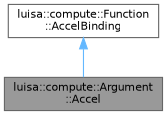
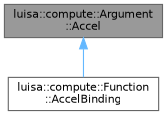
  digraph {
    node [color=gray40 fontname=Helvetica fontsize=10 shape=box style=filled]
    n1 [fillcolor=grey60 fontcolor=black height=0.2 label="luisa::compute::Argument\l::Accel" width=0.4]
    n2 [fillcolor=white height=0.2 label="luisa::compute::Function\l::AccelBinding" width=0.4]
-   n2 -> n1 [color=steelblue1 dir=back fontname=Helvetica fontsize=10 labelfontname=Helvetica labelfontsize=10 style=solid]
+   n1 -> n2 [color=steelblue1 dir=back fontname=Helvetica fontsize=10 labelfontname=Helvetica labelfontsize=10 style=solid]
  }
